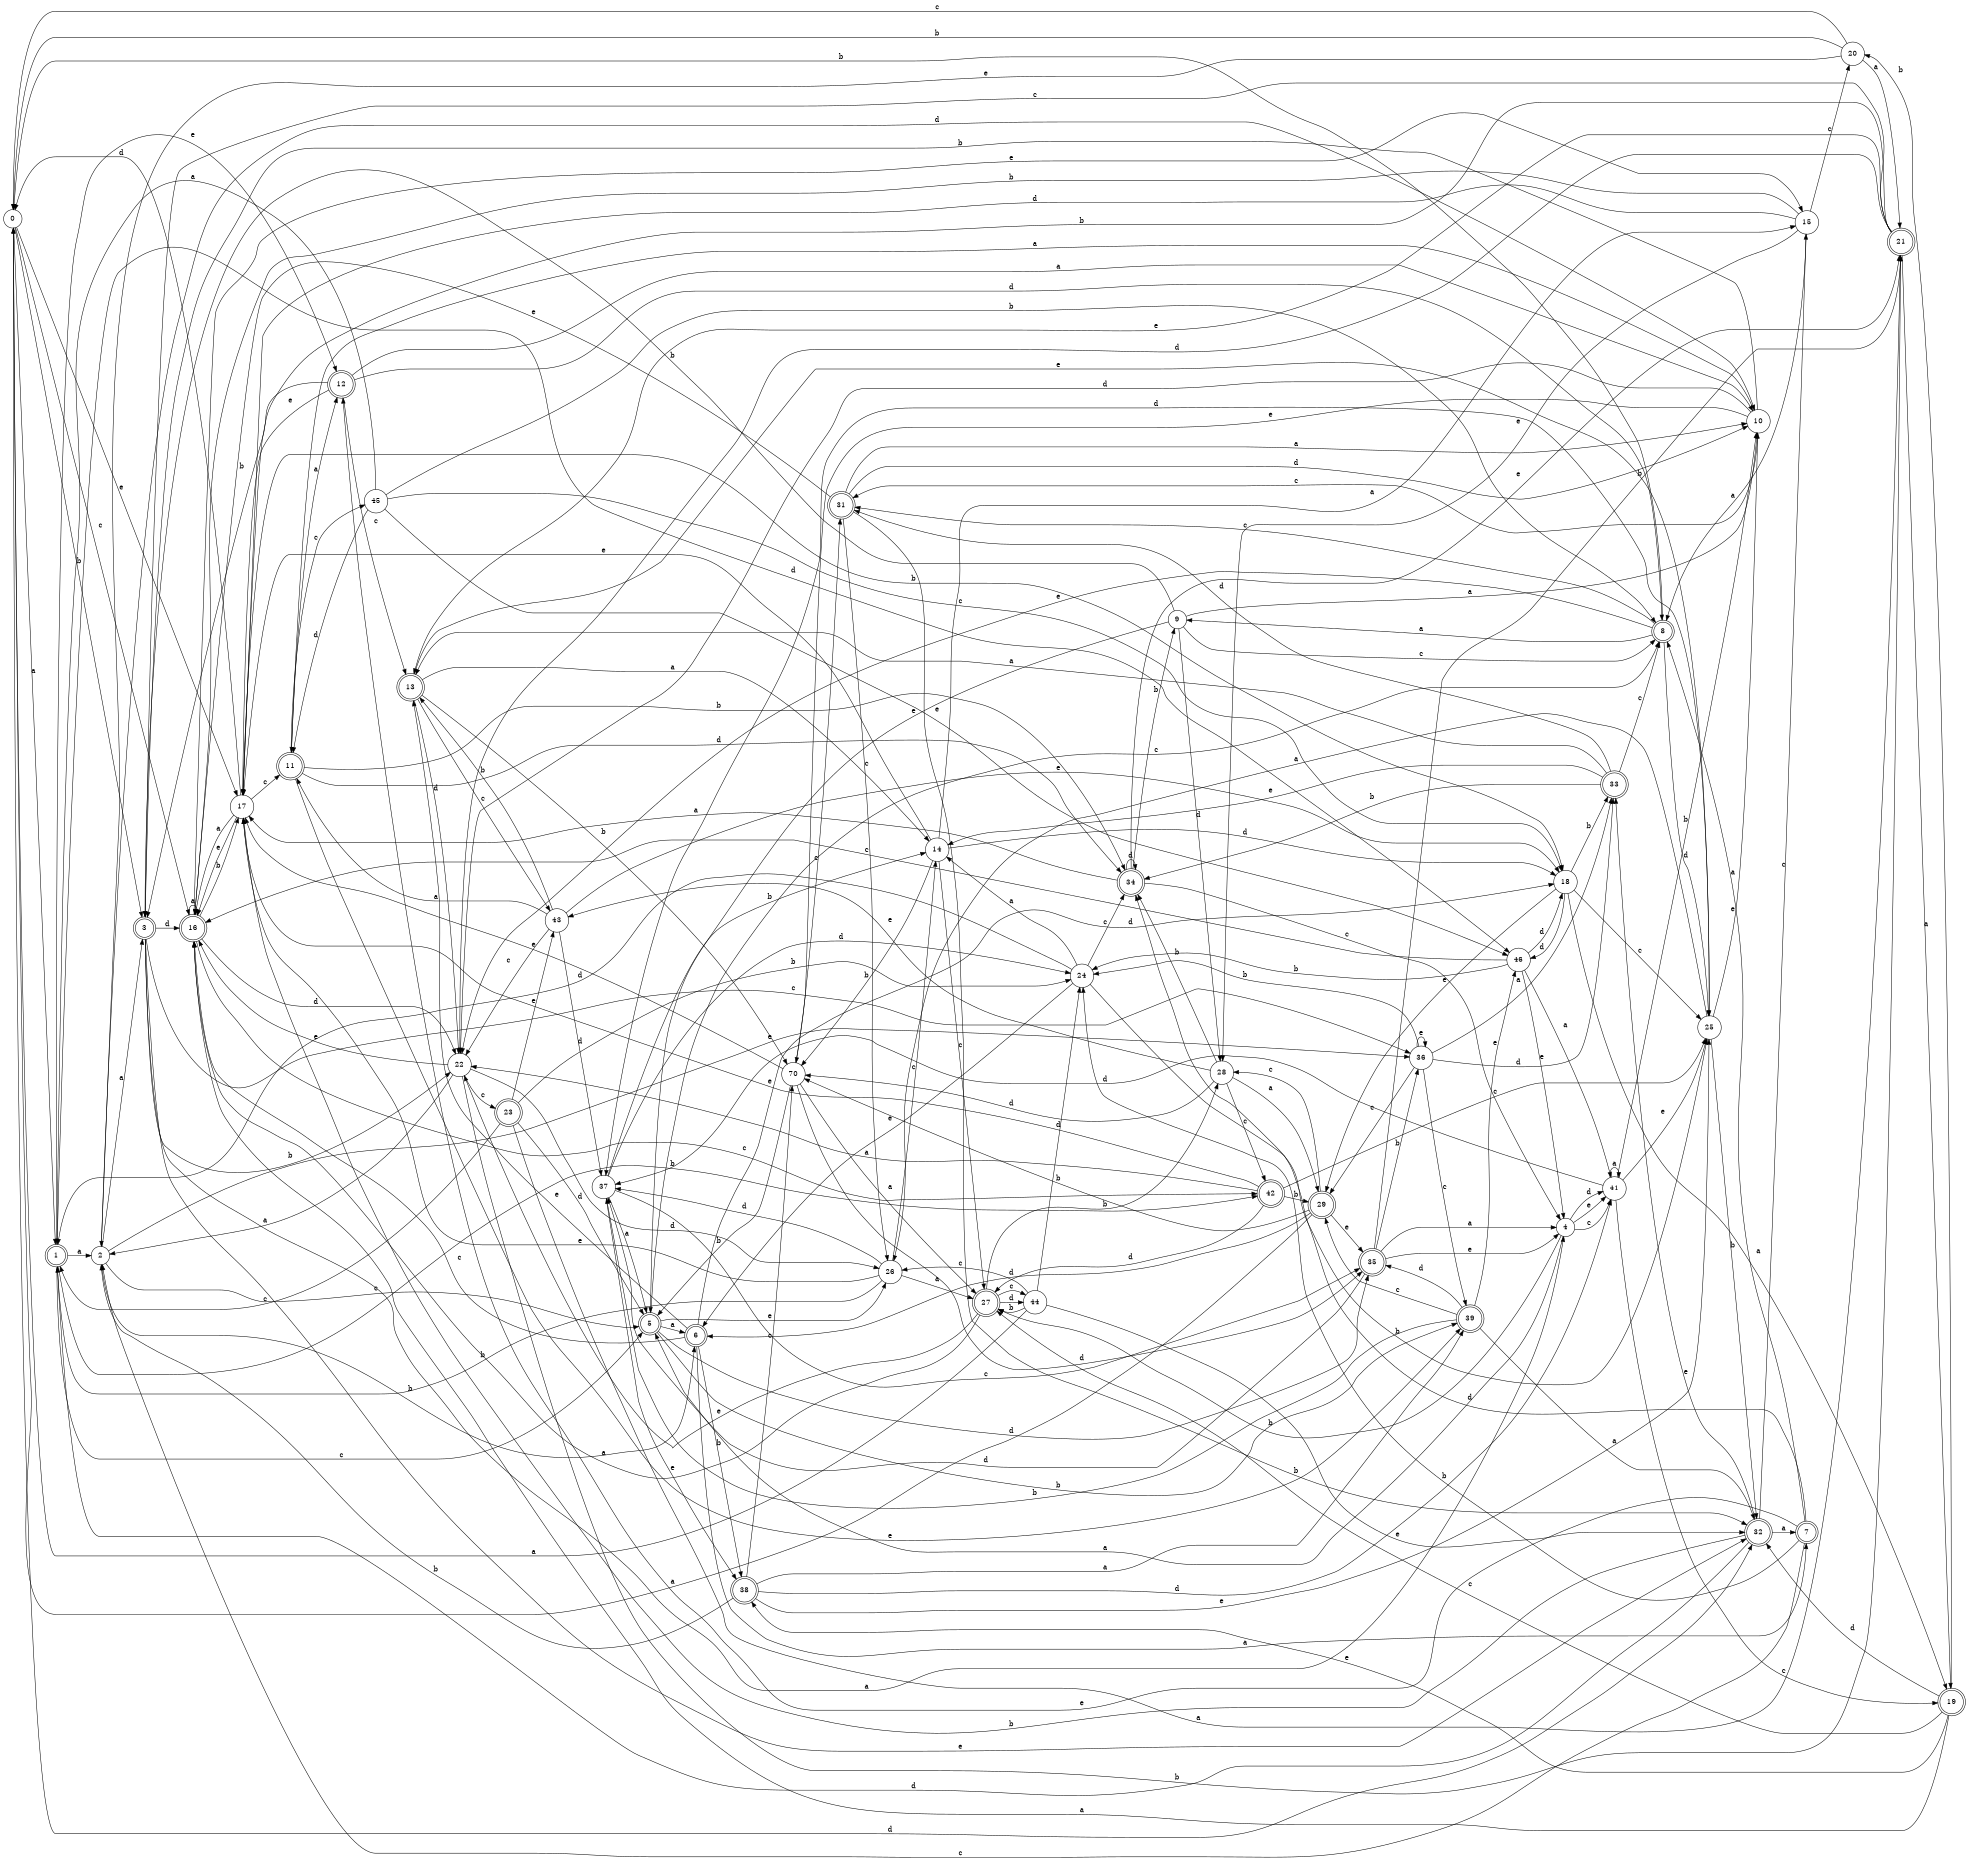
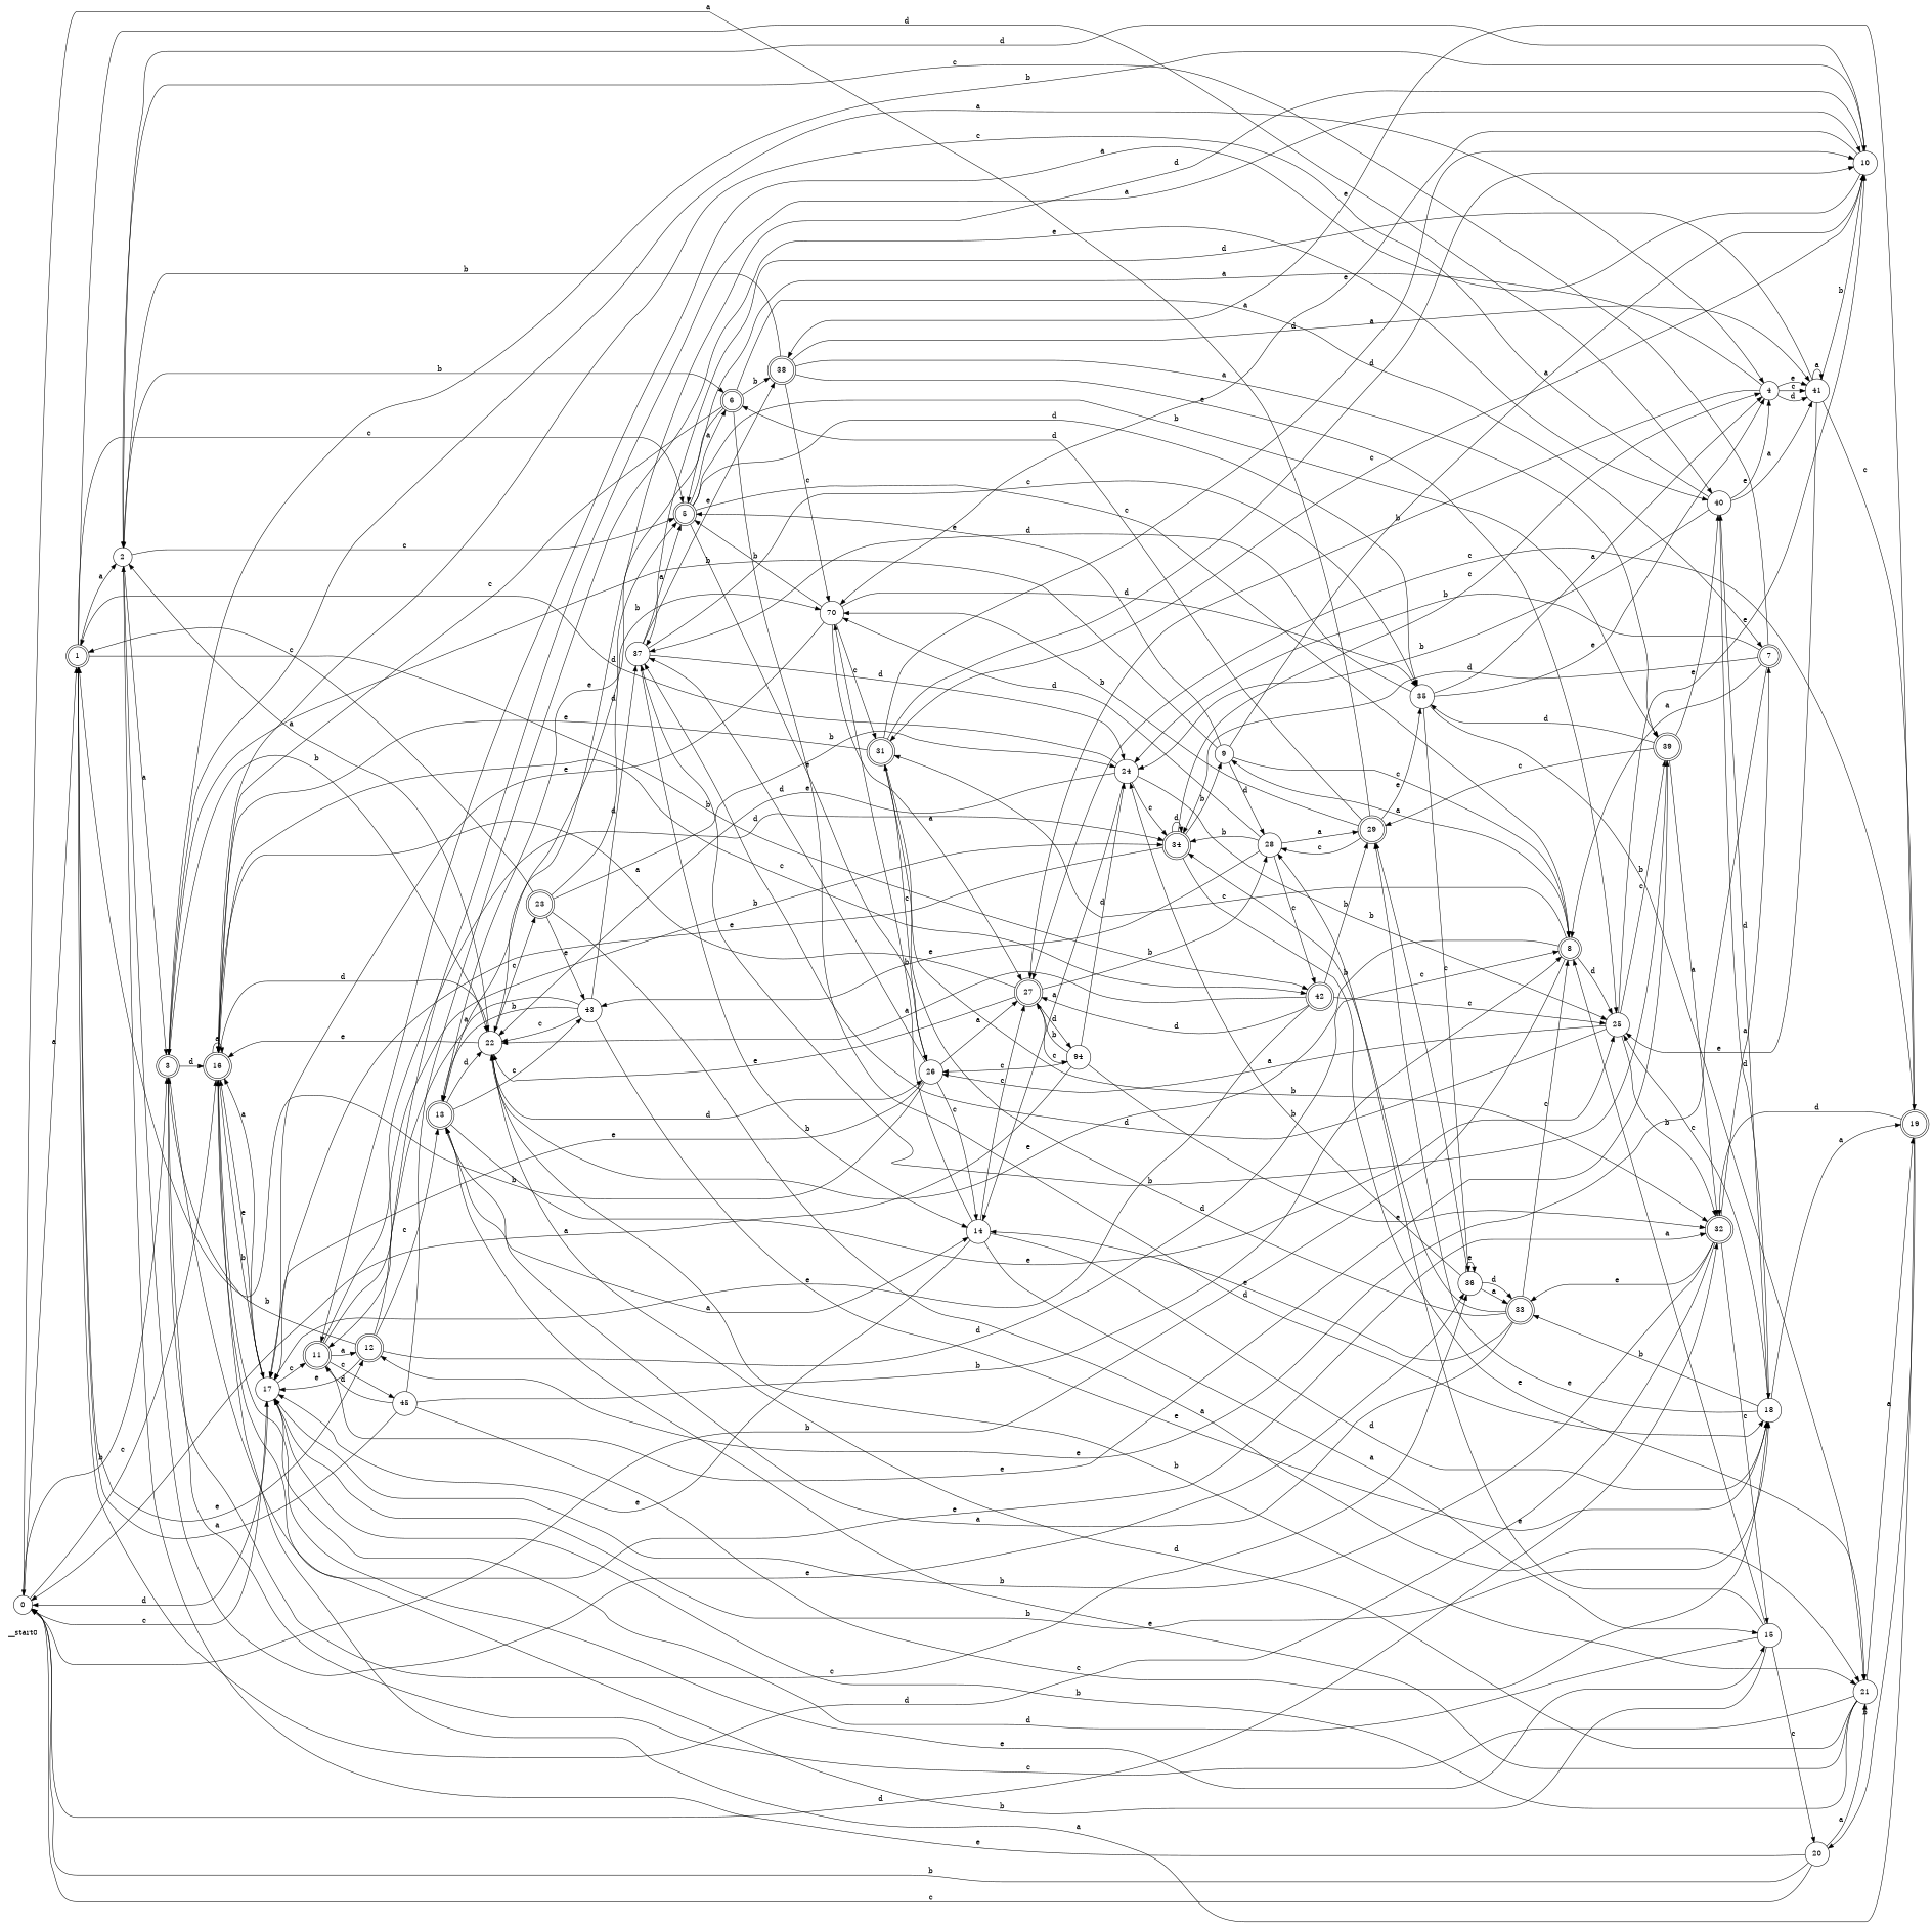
  digraph {
    rankdir=LR
    node [shape=circle color=black fillcolor=white style=filled]
+   __start0 [shape=none color="" fillcolor="" style=""]
    n2 [label=0]
    n3 [label=1 shape=doublecircle style="rounded,filled"]
    n4 [label=3 shape=doublecircle style="rounded,filled"]
    n5 [label=16 shape=doublecircle style="rounded,filled"]
    n6 [label=17]
    n7 [label=32 shape=doublecircle style="rounded,filled"]
    n8 [label=2]
    n9 [label=5 shape=doublecircle style="rounded,filled"]
    n10 [label=12 shape=doublecircle style="rounded,filled"]
-   n11 [label=46]
+   n11 [label=40]
    n12 [label=42 shape=doublecircle style="rounded,filled"]
    n13 [label=36]
    n14 [label=4]
    n15 [label=22]
    n16 [label=15]
    n17 [label=18]
    n18 [label=11 shape=doublecircle style="rounded,filled"]
    n19 [label=7 shape=doublecircle style="rounded,filled"]
    n20 [label=33 shape=doublecircle style="rounded,filled"]
    n21 [label=6 shape=doublecircle style="rounded,filled"]
    n22 [label=10]
    n23 [label=8 shape=doublecircle style="rounded,filled"]
    n24 [label=26]
-   n25 [label=35 shape=doublecircle]
+   n25 [label=35]
    n26 [label=39 shape=doublecircle style="rounded,filled"]
    n27 [label=13 shape=doublecircle style="rounded,filled"]
    n28 [label=41]
    n29 [label=24]
    n30 [label=27 shape=doublecircle style="rounded,filled"]
    n31 [label=25]
    n32 [label=29 shape=doublecircle style="rounded,filled"]
    n33 [label=38 shape=doublecircle style="rounded,filled"]
    n34 [label=31 shape=doublecircle style="rounded,filled"]
    n35 [label=70]
-   n36 [label=21 shape=doublecircle]
+   n36 [label=21]
    n37 [label=23 shape=doublecircle style="rounded,filled"]
    n38 [label=28]
-   n39 [label=44]
+   n39 [label=94]
    n40 [label=19 shape=doublecircle style="rounded,filled"]
    n41 [label=37]
    n42 [label=9]
    n43 [label=14]
    n44 [label=34 shape=doublecircle style="rounded,filled"]
    n45 [label=43]
    n46 [label=45]
    n47 [label=20]
    n2 -> n3 [label=a]
    n2 -> n4 [label=b]
    n2 -> n5 [label=c]
-   n2 -> n6 [label=e]
+   n2 -> n6 [label=c]
    n2 -> n7 [label=d]
    n3 -> n8 [label=a]
    n3 -> n9 [label=c]
    n3 -> n10 [label=e]
    n3 -> n11 [label=d]
    n3 -> n12 [label=b]
    n4 -> n5 [label=d]
    n4 -> n7 [label=e]
    n4 -> n13 [label=c]
    n4 -> n14 [label=a]
    n4 -> n15 [label=b]
    n5 -> n5 [label=a]
    n5 -> n6 [label=b]
    n5 -> n12 [label=c]
    n5 -> n15 [label=d]
    n5 -> n16 [label=e]
    n6 -> n2 [label=d]
    n6 -> n5 [label=a]
    n6 -> n5 [label=e]
    n6 -> n17 [label=b]
    n6 -> n18 [label=c]
    n7 -> n3 [label=d]
    n7 -> n6 [label=b]
    n7 -> n16 [label=c]
    n7 -> n19 [label=a]
    n7 -> n20 [label=e]
    n8 -> n4 [label=a]
    n8 -> n9 [label=c]
    n8 -> n13 [label=e]
    n8 -> n21 [label=b]
    n8 -> n22 [label=d]
    n9 -> n21 [label=a]
    n9 -> n23 [label=c]
    n9 -> n24 [label=e]
    n9 -> n25 [label=d]
    n9 -> n26 [label=b]
    n10 -> n4 [label=b]
    n10 -> n6 [label=e]
    n10 -> n22 [label=a]
    n10 -> n23 [label=d]
    n10 -> n27 [label=c]
    n11 -> n5 [label=c]
    n11 -> n14 [label=e]
    n11 -> n17 [label=d]
    n11 -> n28 [label=a]
    n11 -> n29 [label=b]
    n12 -> n6 [label=e]
    n12 -> n15 [label=a]
    n12 -> n30 [label=d]
    n12 -> n31 [label=c]
    n12 -> n32 [label=b]
    n13 -> n13 [label=e]
    n13 -> n20 [label=a]
    n13 -> n20 [label=d]
    n13 -> n29 [label=b]
    n13 -> n32 [label=c]
    n14 -> n9 [label=a]
    n14 -> n28 [label=c]
    n14 -> n28 [label=d]
    n14 -> n28 [label=e]
    n14 -> n30 [label=b]
    n15 -> n5 [label=e]
    n15 -> n8 [label=a]
    n15 -> n24 [label=d]
    n15 -> n36 [label=b]
    n15 -> n37 [label=c]
    n16 -> n5 [label=b]
    n16 -> n6 [label=d]
    n16 -> n23 [label=a]
    n16 -> n38 [label=e]
    n16 -> n47 [label=c]
    n17 -> n11 [label=d]
    n17 -> n20 [label=b]
    n17 -> n31 [label=c]
    n17 -> n32 [label=e]
    n17 -> n40 [label=a]
    n18 -> n10 [label=a]
    n18 -> n26 [label=e]
    n18 -> n44 [label=b]
    n18 -> n44 [label=d]
    n18 -> n46 [label=c]
    n19 -> n8 [label=c]
    n19 -> n10 [label=e]
    n19 -> n23 [label=a]
    n19 -> n29 [label=b]
    n19 -> n44 [label=d]
    n20 -> n23 [label=c]
    n20 -> n27 [label=a]
    n20 -> n34 [label=d]
    n20 -> n43 [label=e]
    n20 -> n44 [label=b]
    n21 -> n5 [label=c]
    n21 -> n17 [label=d]
    n21 -> n19 [label=a]
    n21 -> n27 [label=e]
    n21 -> n33 [label=b]
    n22 -> n4 [label=b]
    n22 -> n15 [label=d]
    n22 -> n18 [label=a]
    n22 -> n34 [label=c]
    n22 -> n35 [label=e]
    n23 -> n2 [label=b]
    n23 -> n15 [label=e]
    n23 -> n31 [label=d]
    n23 -> n34 [label=c]
    n23 -> n42 [label=a]
    n24 -> n3 [label=b]
    n24 -> n6 [label=e]
    n24 -> n30 [label=a]
    n24 -> n41 [label=d]
    n24 -> n43 [label=c]
-   n25 -> n13 [label=b]
+   n25 -> n13 [label=c]
    n25 -> n14 [label=a]
    n25 -> n14 [label=e]
    n25 -> n36 [label=b]
    n25 -> n41 [label=d]
    n26 -> n7 [label=a]
    n26 -> n11 [label=e]
    n26 -> n25 [label=d]
    n26 -> n32 [label=c]
    n26 -> n41 [label=b]
    n27 -> n15 [label=d]
    n27 -> n31 [label=e]
    n27 -> n35 [label=b]
    n27 -> n43 [label=a]
    n27 -> n45 [label=c]
    n28 -> n22 [label=b]
    n28 -> n28 [label=a]
    n28 -> n31 [label=e]
    n28 -> n40 [label=c]
    n28 -> n41 [label=d]
    n29 -> n3 [label=d]
-   n29 -> n21 [label=e]
+   n29 -> n15 [label=e]
    n29 -> n31 [label=b]
    n29 -> n43 [label=a]
    n29 -> n44 [label=c]
    n30 -> n5 [label=a]
    n30 -> n15 [label=e]
    n30 -> n38 [label=b]
    n30 -> n39 [label=c]
    n30 -> n39 [label=d]
    n31 -> n7 [label=b]
    n31 -> n22 [label=e]
    n31 -> n24 [label=a]
-   n13 -> n26 [label=c]
+   n31 -> n26 [label=c]
    n31 -> n41 [label=d]
    n32 -> n2 [label=a]
    n32 -> n21 [label=d]
    n32 -> n25 [label=e]
    n32 -> n35 [label=b]
    n32 -> n38 [label=c]
    n33 -> n8 [label=b]
    n33 -> n26 [label=a]
    n33 -> n28 [label=d]
    n33 -> n31 [label=e]
    n33 -> n35 [label=c]
    n34 -> n5 [label=e]
    n34 -> n7 [label=b]
    n34 -> n22 [label=a]
    n34 -> n22 [label=d]
    n34 -> n24 [label=c]
    n35 -> n6 [label=e]
    n35 -> n9 [label=b]
    n35 -> n25 [label=d]
    n35 -> n30 [label=a]
    n35 -> n34 [label=c]
    n36 -> n4 [label=c]
    n36 -> n6 [label=b]
    n36 -> n15 [label=d]
    n36 -> n27 [label=e]
    n36 -> n40 [label=a]
    n37 -> n3 [label=c]
    n37 -> n9 [label=d]
    n37 -> n29 [label=b]
    n37 -> n36 [label=a]
    n37 -> n45 [label=e]
    n38 -> n12 [label=c]
    n38 -> n32 [label=a]
    n38 -> n35 [label=d]
    n38 -> n44 [label=b]
    n38 -> n45 [label=e]
    n39 -> n2 [label=a]
    n39 -> n7 [label=e]
    n39 -> n24 [label=c]
    n39 -> n29 [label=d]
    n39 -> n30 [label=b]
    n40 -> n5 [label=a]
    n40 -> n7 [label=d]
    n40 -> n30 [label=c]
    n40 -> n33 [label=e]
    n40 -> n47 [label=b]
    n41 -> n9 [label=a]
    n41 -> n25 [label=c]
    n41 -> n29 [label=d]
    n41 -> n33 [label=e]
    n41 -> n43 [label=b]
    n42 -> n4 [label=b]
    n42 -> n9 [label=e]
    n42 -> n22 [label=a]
    n42 -> n23 [label=c]
    n42 -> n38 [label=d]
    n43 -> n6 [label=e]
    n43 -> n16 [label=a]
    n43 -> n17 [label=d]
    n43 -> n30 [label=c]
    n43 -> n35 [label=b]
-   n44 -> n6 [label=a]
+   n44 -> n6 [label=e]
    n44 -> n14 [label=c]
    n44 -> n36 [label=e]
    n44 -> n42 [label=b]
    n44 -> n44 [label=d]
    n45 -> n15 [label=c]
    n45 -> n17 [label=e]
    n45 -> n18 [label=a]
    n45 -> n27 [label=b]
    n45 -> n41 [label=d]
    n46 -> n3 [label=a]
    n46 -> n11 [label=e]
    n46 -> n17 [label=c]
    n46 -> n18 [label=d]
    n46 -> n23 [label=b]
    n47 -> n2 [label=b]
    n47 -> n2 [label=c]
    n47 -> n8 [label=e]
    n47 -> n36 [label=a]
  }
